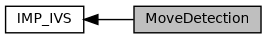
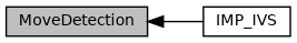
  digraph {
    rankdir=LR
    node [color=black fontname=Helvetica fontsize=10 shape=record style=filled]
    n1 [fillcolor=white height=0.2 label=IMP_IVS width=0.4]
    n2 [fillcolor=grey75 fontcolor=black height=0.2 label=MoveDetection width=0.4]
-   n1 -> n2 [dir=back fontname=Helvetica fontsize=10 labelfontname=Helvetica labelfontsize=10 shape=plaintext style=solid]
+   n2 -> n1 [dir=back fontname=Helvetica fontsize=10 labelfontname=Helvetica labelfontsize=10 shape=plaintext style=solid]
  }
